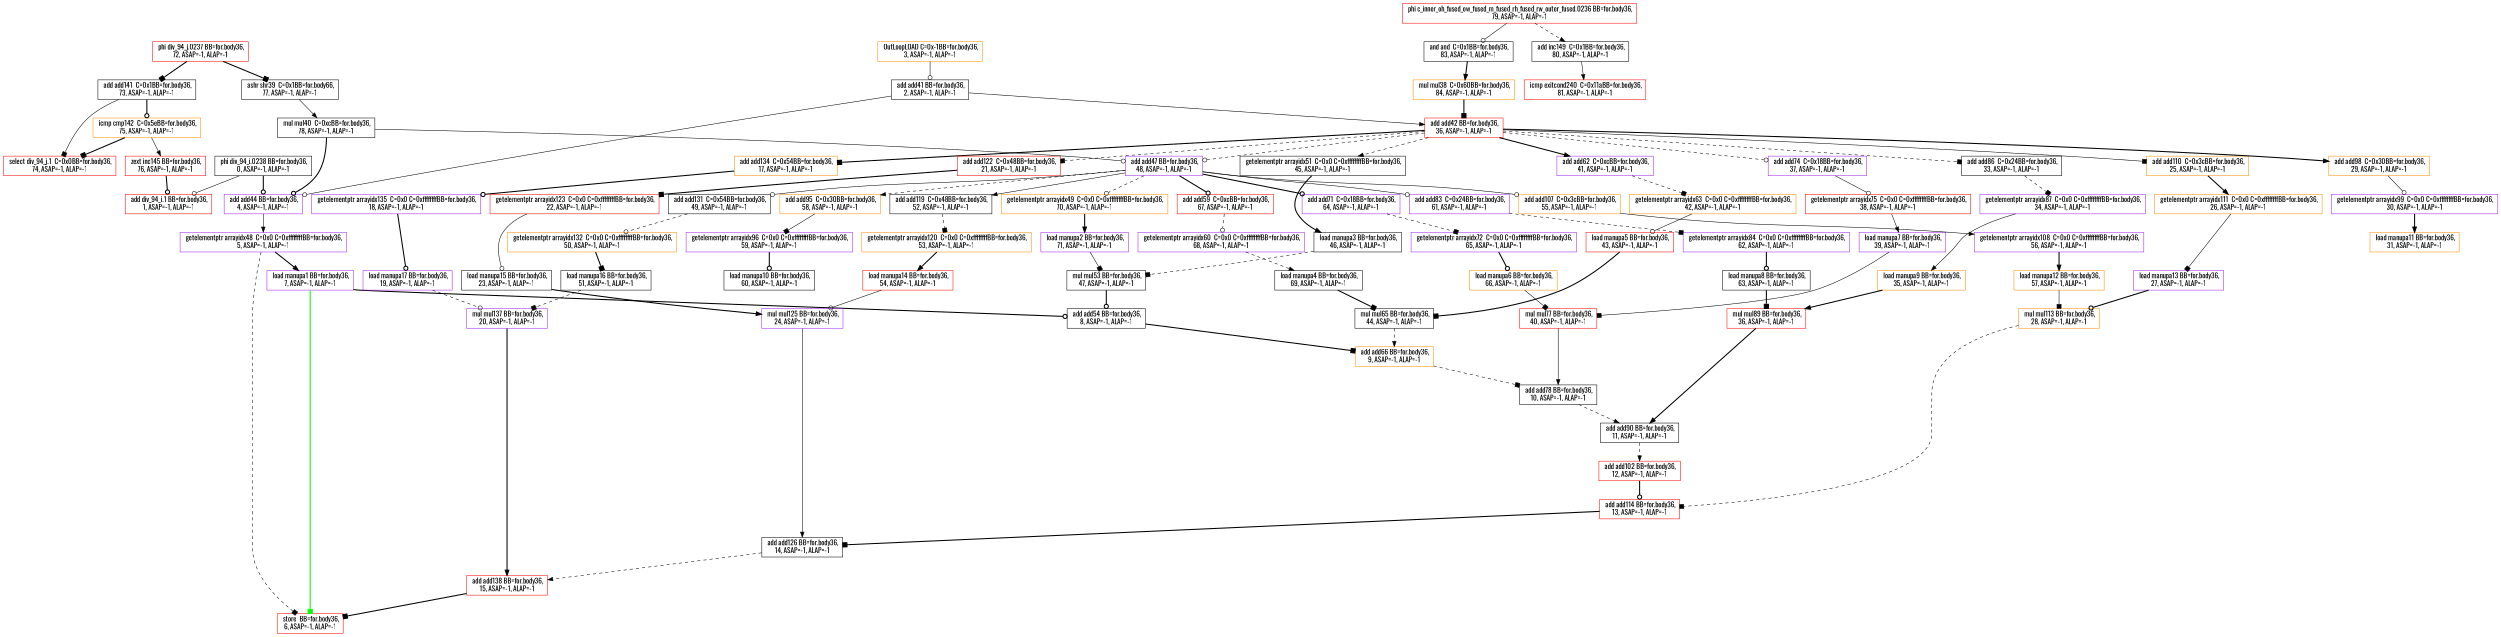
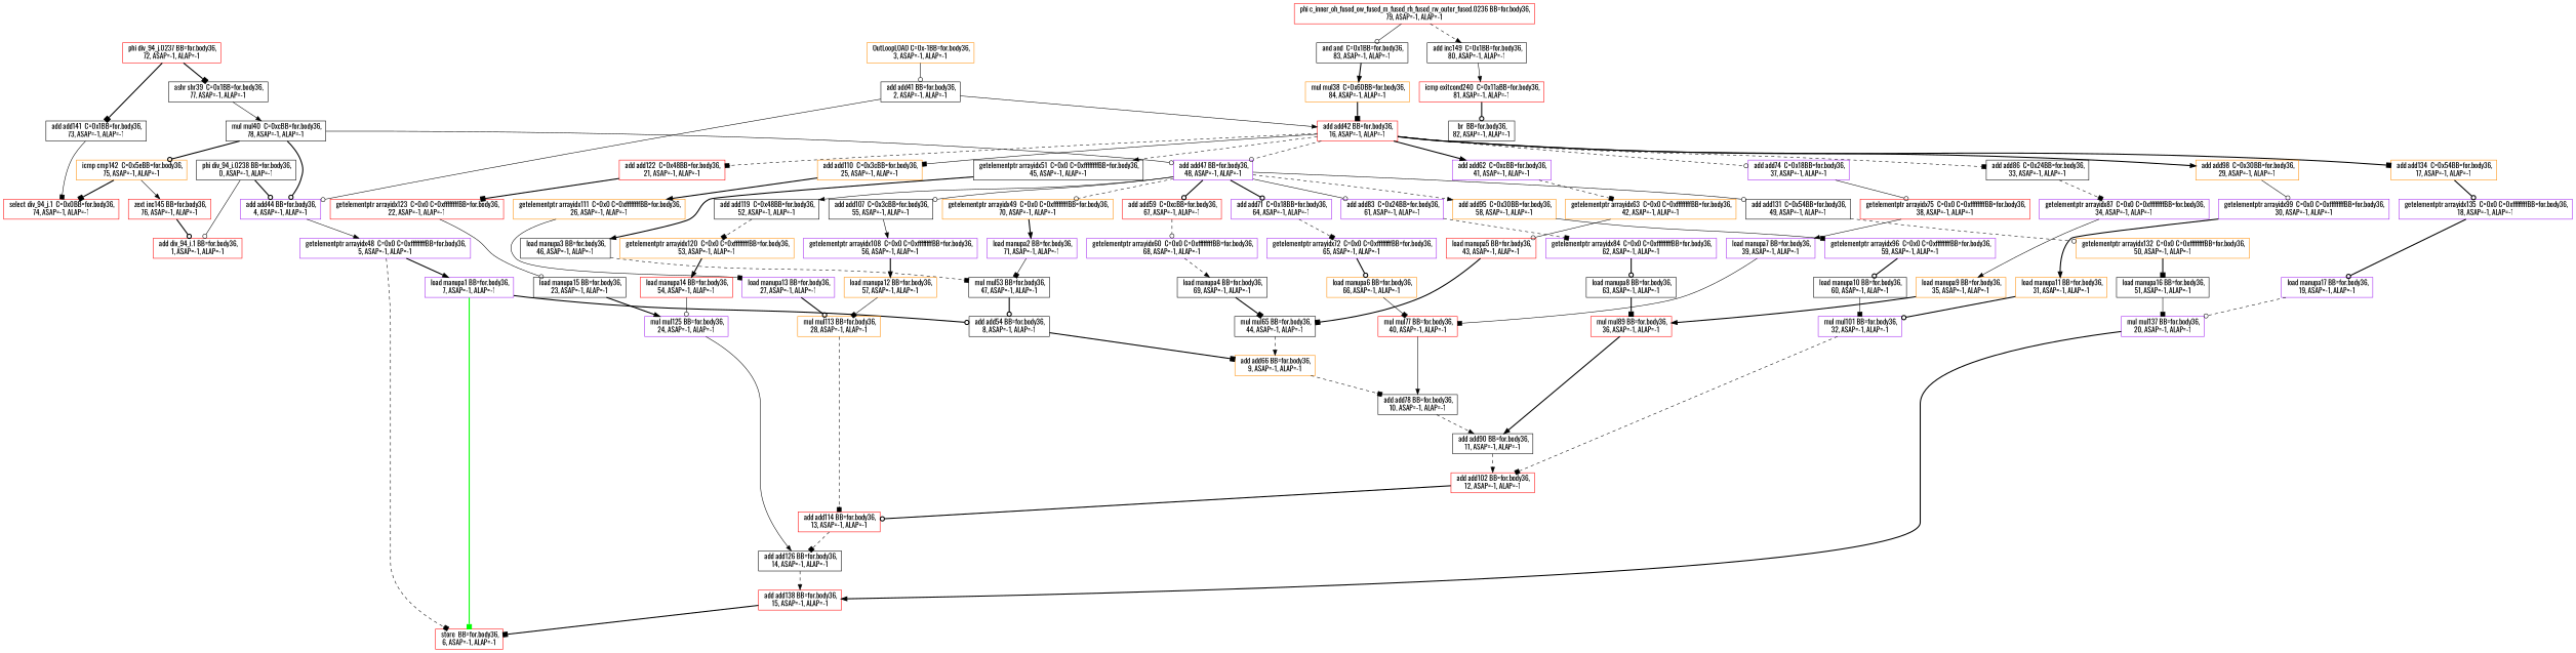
  digraph {
    compound=true
    fontname=Oswald
    nslimit=1000.0
    node [color=black fontname=Oswald shape=box]
    edge [arrowhead=odot color=black fontname=Oswald style=bold]
    n1 [label=" phi div_94_i.0238 BB=for.body36,\n0, ASAP=-1, ALAP=-1"]
    n2 [color=red label=" add div_94_i.1 BB=for.body36,\n1, ASAP=-1, ALAP=-1"]
    n3 [color=purple label=" add add44 BB=for.body36,\n4, ASAP=-1, ALAP=-1"]
    n4 [label=" add add41 BB=for.body36,\n2, ASAP=-1, ALAP=-1"]
-   n5 [color=red label=" add add42 BB=for.body36,\n36, ASAP=-1, ALAP=-1"]
+   n5 [color=red label=" add add42 BB=for.body36,\n16, ASAP=-1, ALAP=-1"]
    n6 [color=purple label=" getelementptr arrayidx48  C=0x0 C=0xffffffffBB=for.body36,\n5, ASAP=-1, ALAP=-1"]
    n7 [color=darkorange label=" add add134  C=0x54BB=for.body36,\n17, ASAP=-1, ALAP=-1"]
    n8 [label=" add add86  C=0x24BB=for.body36,\n33, ASAP=-1, ALAP=-1"]
    n9 [color=red label=" add add122  C=0x48BB=for.body36,\n21, ASAP=-1, ALAP=-1"]
    n10 [color=darkorange label=" add add110  C=0x3cBB=for.body36,\n25, ASAP=-1, ALAP=-1"]
    n11 [color=darkorange label=" add add98  C=0x30BB=for.body36,\n29, ASAP=-1, ALAP=-1"]
    n12 [color=purple label=" add add74  C=0x18BB=for.body36,\n37, ASAP=-1, ALAP=-1"]
    n13 [color=purple label=" add add62  C=0xcBB=for.body36,\n41, ASAP=-1, ALAP=-1"]
    n14 [label=" getelementptr arrayidx51  C=0x0 C=0xffffffffBB=for.body36,\n45, ASAP=-1, ALAP=-1"]
    n15 [color=purple label=" add add47 BB=for.body36,\n48, ASAP=-1, ALAP=-1"]
    n16 [color=darkorange label=" OutLoopLOAD C=0x-1BB=for.body36,\n3, ASAP=-1, ALAP=-1"]
    n17 [color=red label=" store  BB=for.body36,\n6, ASAP=-1, ALAP=-1"]
    n18 [color=purple label=" load manupa1 BB=for.body36,\n7, ASAP=-1, ALAP=-1"]
    n19 [label=" add add54 BB=for.body36,\n8, ASAP=-1, ALAP=-1"]
    n20 [color=darkorange label=" add add66 BB=for.body36,\n9, ASAP=-1, ALAP=-1"]
    n21 [label=" add add78 BB=for.body36,\n10, ASAP=-1, ALAP=-1"]
    n22 [label=" add add90 BB=for.body36,\n11, ASAP=-1, ALAP=-1"]
    n23 [color=red label=" add add102 BB=for.body36,\n12, ASAP=-1, ALAP=-1"]
    n24 [color=red label=" add add114 BB=for.body36,\n13, ASAP=-1, ALAP=-1"]
    n25 [label=" add add126 BB=for.body36,\n14, ASAP=-1, ALAP=-1"]
    n26 [color=red label=" add add138 BB=for.body36,\n15, ASAP=-1, ALAP=-1"]
    n27 [color=purple label=" getelementptr arrayidx135  C=0x0 C=0xffffffffBB=for.body36,\n18, ASAP=-1, ALAP=-1"]
    n28 [color=purple label=" getelementptr arrayidx87  C=0x0 C=0xffffffffBB=for.body36,\n34, ASAP=-1, ALAP=-1"]
    n29 [color=red label=" getelementptr arrayidx123  C=0x0 C=0xffffffffBB=for.body36,\n22, ASAP=-1, ALAP=-1"]
    n30 [color=darkorange label=" getelementptr arrayidx111  C=0x0 C=0xffffffffBB=for.body36,\n26, ASAP=-1, ALAP=-1"]
    n31 [color=purple label=" getelementptr arrayidx99  C=0x0 C=0xffffffffBB=for.body36,\n30, ASAP=-1, ALAP=-1"]
    n32 [color=red label=" getelementptr arrayidx75  C=0x0 C=0xffffffffBB=for.body36,\n38, ASAP=-1, ALAP=-1"]
    n33 [color=darkorange label=" getelementptr arrayidx63  C=0x0 C=0xffffffffBB=for.body36,\n42, ASAP=-1, ALAP=-1"]
    n34 [label=" load manupa3 BB=for.body36,\n46, ASAP=-1, ALAP=-1"]
    n35 [color=darkorange label=" add add95  C=0x30BB=for.body36,\n58, ASAP=-1, ALAP=-1"]
    n36 [label=" add add131  C=0x54BB=for.body36,\n49, ASAP=-1, ALAP=-1"]
    n37 [label=" add add119  C=0x48BB=for.body36,\n52, ASAP=-1, ALAP=-1"]
-   n38 [color=darkorange label=" add add107  C=0x3cBB=for.body36,\n55, ASAP=-1, ALAP=-1"]
+   n38 [label=" add add107  C=0x3cBB=for.body36,\n55, ASAP=-1, ALAP=-1"]
    n39 [color=purple label=" add add83  C=0x24BB=for.body36,\n61, ASAP=-1, ALAP=-1"]
    n40 [color=purple label=" add add71  C=0x18BB=for.body36,\n64, ASAP=-1, ALAP=-1"]
    n41 [color=red label=" add add59  C=0xcBB=for.body36,\n67, ASAP=-1, ALAP=-1"]
    n42 [color=darkorange label=" getelementptr arrayidx49  C=0x0 C=0xffffffffBB=for.body36,\n70, ASAP=-1, ALAP=-1"]
    n43 [color=purple label=" load manupa17 BB=for.body36,\n19, ASAP=-1, ALAP=-1"]
    n44 [color=purple label=" mul mul137 BB=for.body36,\n20, ASAP=-1, ALAP=-1"]
    n45 [color=darkorange label=" load manupa9 BB=for.body36,\n35, ASAP=-1, ALAP=-1"]
    n46 [label=" load manupa15 BB=for.body36,\n23, ASAP=-1, ALAP=-1"]
    n47 [color=purple label=" mul mul125 BB=for.body36,\n24, ASAP=-1, ALAP=-1"]
    n48 [color=purple label=" load manupa13 BB=for.body36,\n27, ASAP=-1, ALAP=-1"]
    n49 [color=darkorange label=" mul mul113 BB=for.body36,\n28, ASAP=-1, ALAP=-1"]
    n50 [color=darkorange label=" load manupa11 BB=for.body36,\n31, ASAP=-1, ALAP=-1"]
+   n51 [color=purple label=" mul mul101 BB=for.body36,\n32, ASAP=-1, ALAP=-1"]
    n52 [color=purple label=" getelementptr arrayidx96  C=0x0 C=0xffffffffBB=for.body36,\n59, ASAP=-1, ALAP=-1"]
    n53 [label=" load manupa10 BB=for.body36,\n60, ASAP=-1, ALAP=-1"]
    n54 [color=red label=" mul mul89 BB=for.body36,\n36, ASAP=-1, ALAP=-1"]
    n55 [color=purple label=" load manupa7 BB=for.body36,\n39, ASAP=-1, ALAP=-1"]
    n56 [color=red label=" mul mul77 BB=for.body36,\n40, ASAP=-1, ALAP=-1"]
    n57 [color=red label=" load manupa5 BB=for.body36,\n43, ASAP=-1, ALAP=-1"]
    n58 [label=" mul mul65 BB=for.body36,\n44, ASAP=-1, ALAP=-1"]
    n59 [label=" mul mul53 BB=for.body36,\n47, ASAP=-1, ALAP=-1"]
    n60 [color=darkorange label=" getelementptr arrayidx132  C=0x0 C=0xffffffffBB=for.body36,\n50, ASAP=-1, ALAP=-1"]
    n61 [color=darkorange label=" getelementptr arrayidx120  C=0x0 C=0xffffffffBB=for.body36,\n53, ASAP=-1, ALAP=-1"]
    n62 [color=purple label=" getelementptr arrayidx108  C=0x0 C=0xffffffffBB=for.body36,\n56, ASAP=-1, ALAP=-1"]
    n63 [color=purple label=" getelementptr arrayidx84  C=0x0 C=0xffffffffBB=for.body36,\n62, ASAP=-1, ALAP=-1"]
    n64 [color=purple label=" getelementptr arrayidx72  C=0x0 C=0xffffffffBB=for.body36,\n65, ASAP=-1, ALAP=-1"]
    n65 [color=purple label=" getelementptr arrayidx60  C=0x0 C=0xffffffffBB=for.body36,\n68, ASAP=-1, ALAP=-1"]
    n66 [color=purple label=" load manupa2 BB=for.body36,\n71, ASAP=-1, ALAP=-1"]
    n67 [label=" load manupa16 BB=for.body36,\n51, ASAP=-1, ALAP=-1"]
    n68 [color=red label=" load manupa14 BB=for.body36,\n54, ASAP=-1, ALAP=-1"]
    n69 [color=darkorange label=" load manupa12 BB=for.body36,\n57, ASAP=-1, ALAP=-1"]
    n70 [label=" load manupa8 BB=for.body36,\n63, ASAP=-1, ALAP=-1"]
    n71 [color=darkorange label=" load manupa6 BB=for.body36,\n66, ASAP=-1, ALAP=-1"]
    n72 [label=" load manupa4 BB=for.body36,\n69, ASAP=-1, ALAP=-1"]
    n73 [color=red label=" phi div_94_j.0237 BB=for.body36,\n72, ASAP=-1, ALAP=-1"]
    n74 [label=" add add141  C=0x1BB=for.body36,\n73, ASAP=-1, ALAP=-1"]
-   n75 [label=" ashr shr39  C=0x1BB=for.body66,\n77, ASAP=-1, ALAP=-1"]
+   n75 [label=" ashr shr39  C=0x1BB=for.body36,\n77, ASAP=-1, ALAP=-1"]
    n76 [color=red label=" select div_94_j.1  C=0x0BB=for.body36,\n74, ASAP=-1, ALAP=-1"]
    n77 [color=darkorange label=" icmp cmp142  C=0x5eBB=for.body36,\n75, ASAP=-1, ALAP=-1"]
    n78 [label=" mul mul40  C=0xcBB=for.body36,\n78, ASAP=-1, ALAP=-1"]
    n79 [color=red label=" zext inc145 BB=for.body36,\n76, ASAP=-1, ALAP=-1"]
    n80 [color=red label=" phi c_inner_oh_fused_ow_fused_m_fused_rh_fused_rw_outer_fused.0236 BB=for.body36,\n79, ASAP=-1, ALAP=-1"]
    n81 [label=" add inc149  C=0x1BB=for.body36,\n80, ASAP=-1, ALAP=-1"]
    n82 [label=" and and  C=0x1BB=for.body36,\n83, ASAP=-1, ALAP=-1"]
    n83 [color=red label=" icmp exitcond240  C=0x11aBB=for.body36,\n81, ASAP=-1, ALAP=-1"]
    n84 [color=darkorange label=" mul mul38  C=0x60BB=for.body36,\n84, ASAP=-1, ALAP=-1"]
+   n85 [label=" br  BB=for.body36,\n82, ASAP=-1, ALAP=-1"]
    n1 -> n2 [style=solid]
    n1 -> n3
    n3 -> n6 [arrowhead=normal style=solid]
    n4 -> n3 [style=solid]
    n4 -> n5 [arrowhead=normal style=solid]
    n5 -> n7 [arrowhead=box]
    n5 -> n8 [arrowhead=box style=dashed]
    n5 -> n9 [arrowhead=box style=dashed]
    n5 -> n10 [arrowhead=box style=solid]
    n5 -> n11 [arrowhead=normal]
    n5 -> n12 [style=dashed]
    n5 -> n13 [arrowhead=normal]
    n5 -> n14 [arrowhead=normal style=dashed]
    n5 -> n15 [style=dashed]
    n6 -> n17 [arrowhead=box style=dashed]
    n6 -> n18 [arrowhead=normal]
    n7 -> n27
    n8 -> n28 [arrowhead=box style=dashed]
    n9 -> n29 [arrowhead=box]
    n10 -> n30 [arrowhead=normal]
    n11 -> n31 [style=solid]
    n12 -> n32 [style=solid]
    n13 -> n33 [arrowhead=box style=dashed]
    n14 -> n34 [arrowhead=normal]
    n15 -> n35 [arrowhead=normal style=dashed]
    n15 -> n36 [style=solid]
    n15 -> n37 [arrowhead=normal style=solid]
    n15 -> n38 [style=solid]
    n15 -> n39 [style=solid]
    n15 -> n40
    n15 -> n41
    n15 -> n42 [style=dashed]
    n16 -> n4 [style=solid]
    n18 -> n17 [arrowhead=box color=green]
    n18 -> n19
    n19 -> n20 [arrowhead=box]
    n20 -> n21 [arrowhead=box style=dashed]
    n21 -> n22 [arrowhead=normal style=dashed]
    n22 -> n23 [arrowhead=normal style=dashed]
    n23 -> n24
-   n24 -> n25 [arrowhead=box]
+   n24 -> n25 [arrowhead=box style=dashed]
    n25 -> n26 [arrowhead=normal style=dashed]
    n26 -> n17 [arrowhead=box]
    n27 -> n43
    n28 -> n45 [arrowhead=normal style=solid]
    n29 -> n46 [style=solid]
    n30 -> n48 [arrowhead=box style=solid]
    n31 -> n50 [arrowhead=normal]
    n32 -> n55 [arrowhead=normal style=solid]
    n33 -> n57 [style=solid]
    n34 -> n59 [arrowhead=box style=dashed]
    n35 -> n52 [arrowhead=box style=solid]
    n36 -> n60 [style=dashed]
    n37 -> n61 [arrowhead=box style=dashed]
    n38 -> n62 [arrowhead=normal style=solid]
    n39 -> n63 [arrowhead=box style=dashed]
    n40 -> n64 [arrowhead=box style=dashed]
    n41 -> n65 [style=dashed]
    n42 -> n66 [arrowhead=normal]
    n43 -> n44 [style=dashed]
    n44 -> n26 [arrowhead=normal]
    n45 -> n54 [arrowhead=normal]
    n46 -> n47 [arrowhead=normal]
    n47 -> n25 [arrowhead=normal style=solid]
    n48 -> n49
    n49 -> n24 [arrowhead=box style=dashed]
+   n50 -> n51
+   n51 -> n23 [arrowhead=box style=dashed]
    n52 -> n53
+   n53 -> n51 [arrowhead=box style=solid]
    n54 -> n22 [arrowhead=normal]
    n55 -> n56 [arrowhead=box style=solid]
    n56 -> n21 [arrowhead=normal style=solid]
    n57 -> n58 [arrowhead=box]
    n58 -> n20 [arrowhead=normal style=dashed]
    n59 -> n19
    n60 -> n67 [arrowhead=box]
    n61 -> n68 [arrowhead=normal]
    n62 -> n69 [arrowhead=normal]
    n63 -> n70
    n64 -> n71
    n65 -> n72 [arrowhead=normal style=dashed]
    n66 -> n59 [arrowhead=box style=solid]
-   n67 -> n44 [arrowhead=box style=dashed]
+   n67 -> n44 [arrowhead=box style=solid]
    n68 -> n47 [style=solid]
    n69 -> n49 [arrowhead=box style=solid]
    n70 -> n54 [arrowhead=box]
    n71 -> n56 [arrowhead=box style=solid]
    n72 -> n58 [arrowhead=box]
    n73 -> n74 [arrowhead=box]
    n73 -> n75 [arrowhead=box]
    n74 -> n76 [arrowhead=box style=solid]
-   n74 -> n77
+   n78 -> n77
    n75 -> n78 [arrowhead=normal style=solid]
    n77 -> n76 [arrowhead=box]
    n77 -> n79 [arrowhead=normal style=solid]
    n78 -> n3
    n78 -> n15 [style=solid]
    n79 -> n2
    n80 -> n81 [arrowhead=normal style=dashed]
    n80 -> n82 [style=solid]
    n81 -> n83 [arrowhead=normal style=solid]
    n82 -> n84 [arrowhead=normal]
+   n83 -> n85
    n84 -> n5 [arrowhead=box]
  }
